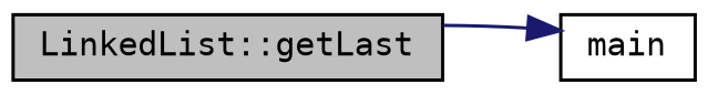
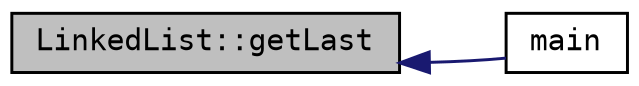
  digraph {
    rankdir=LR
    fontname="DejaVu Sans Mono"
    node [color=black fontname="DejaVu Sans Mono" fontsize=10 shape=record style=filled]
    n1 [fillcolor=grey75 fontcolor=black height=0.2 label="LinkedList::getLast" width=0.4]
    n2 [fillcolor=white height=0.2 label=main width=0.4]
-   n2 -> n1 [color=midnightblue dir=back fontname="DejaVu Sans Mono" fontsize=10 labelfontname=Helvetica labelfontsize=10 style=solid]
+   n1 -> n2 [color=midnightblue dir=back fontname="DejaVu Sans Mono" fontsize=10 labelfontname=Helvetica labelfontsize=10 style=solid]
  }
